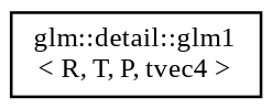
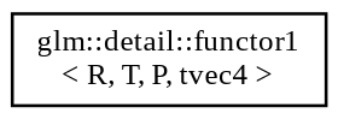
  digraph {
    rankdir=LR
    fontname="Liberation Serif"
-   n1 [color=black fillcolor=white fontname="Liberation Serif" fontsize=10 height=0.2 label="glm::detail::glm1\l\< R, T, P, tvec4 \>" shape=record style=filled width=0.4]
+   n1 [color=black fillcolor=white fontname="Liberation Serif" fontsize=10 height=0.2 label="glm::detail::functor1\l\< R, T, P, tvec4 \>" shape=record style=filled width=0.4]
  }
